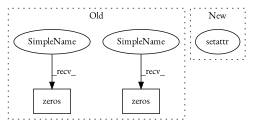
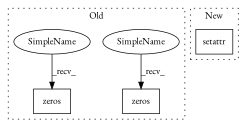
  digraph {
    fontname="EB Garamond"
    node [a=32 l="6,1" shape=box fontname="EB Garamond"]
    edge [fontname="EB Garamond"]
    n1 [label=zeros s="1438,1491"]
    n2 [label=zeros s="1540,1577"]
    n3 [a=42 l=5 label=SimpleName s=1432 shape=ellipse]
    n4 [a=42 l=5 label=SimpleName s=1534 shape=ellipse]
-   n5 [l="8,1" label=setattr s="961,1007" shape=ellipse]
+   n5 [l="8,1" label=setattr s="961,1007"]
    subgraph cluster_1 {
      label=Old
      style=dotted
      n1
      n2
      n3
      n4
    }
    subgraph cluster_2 {
      label=New
      style=dotted
      n5
    }
    n3 -> n1 [label=_recv_]
    n4 -> n2 [label=_recv_]
  }
